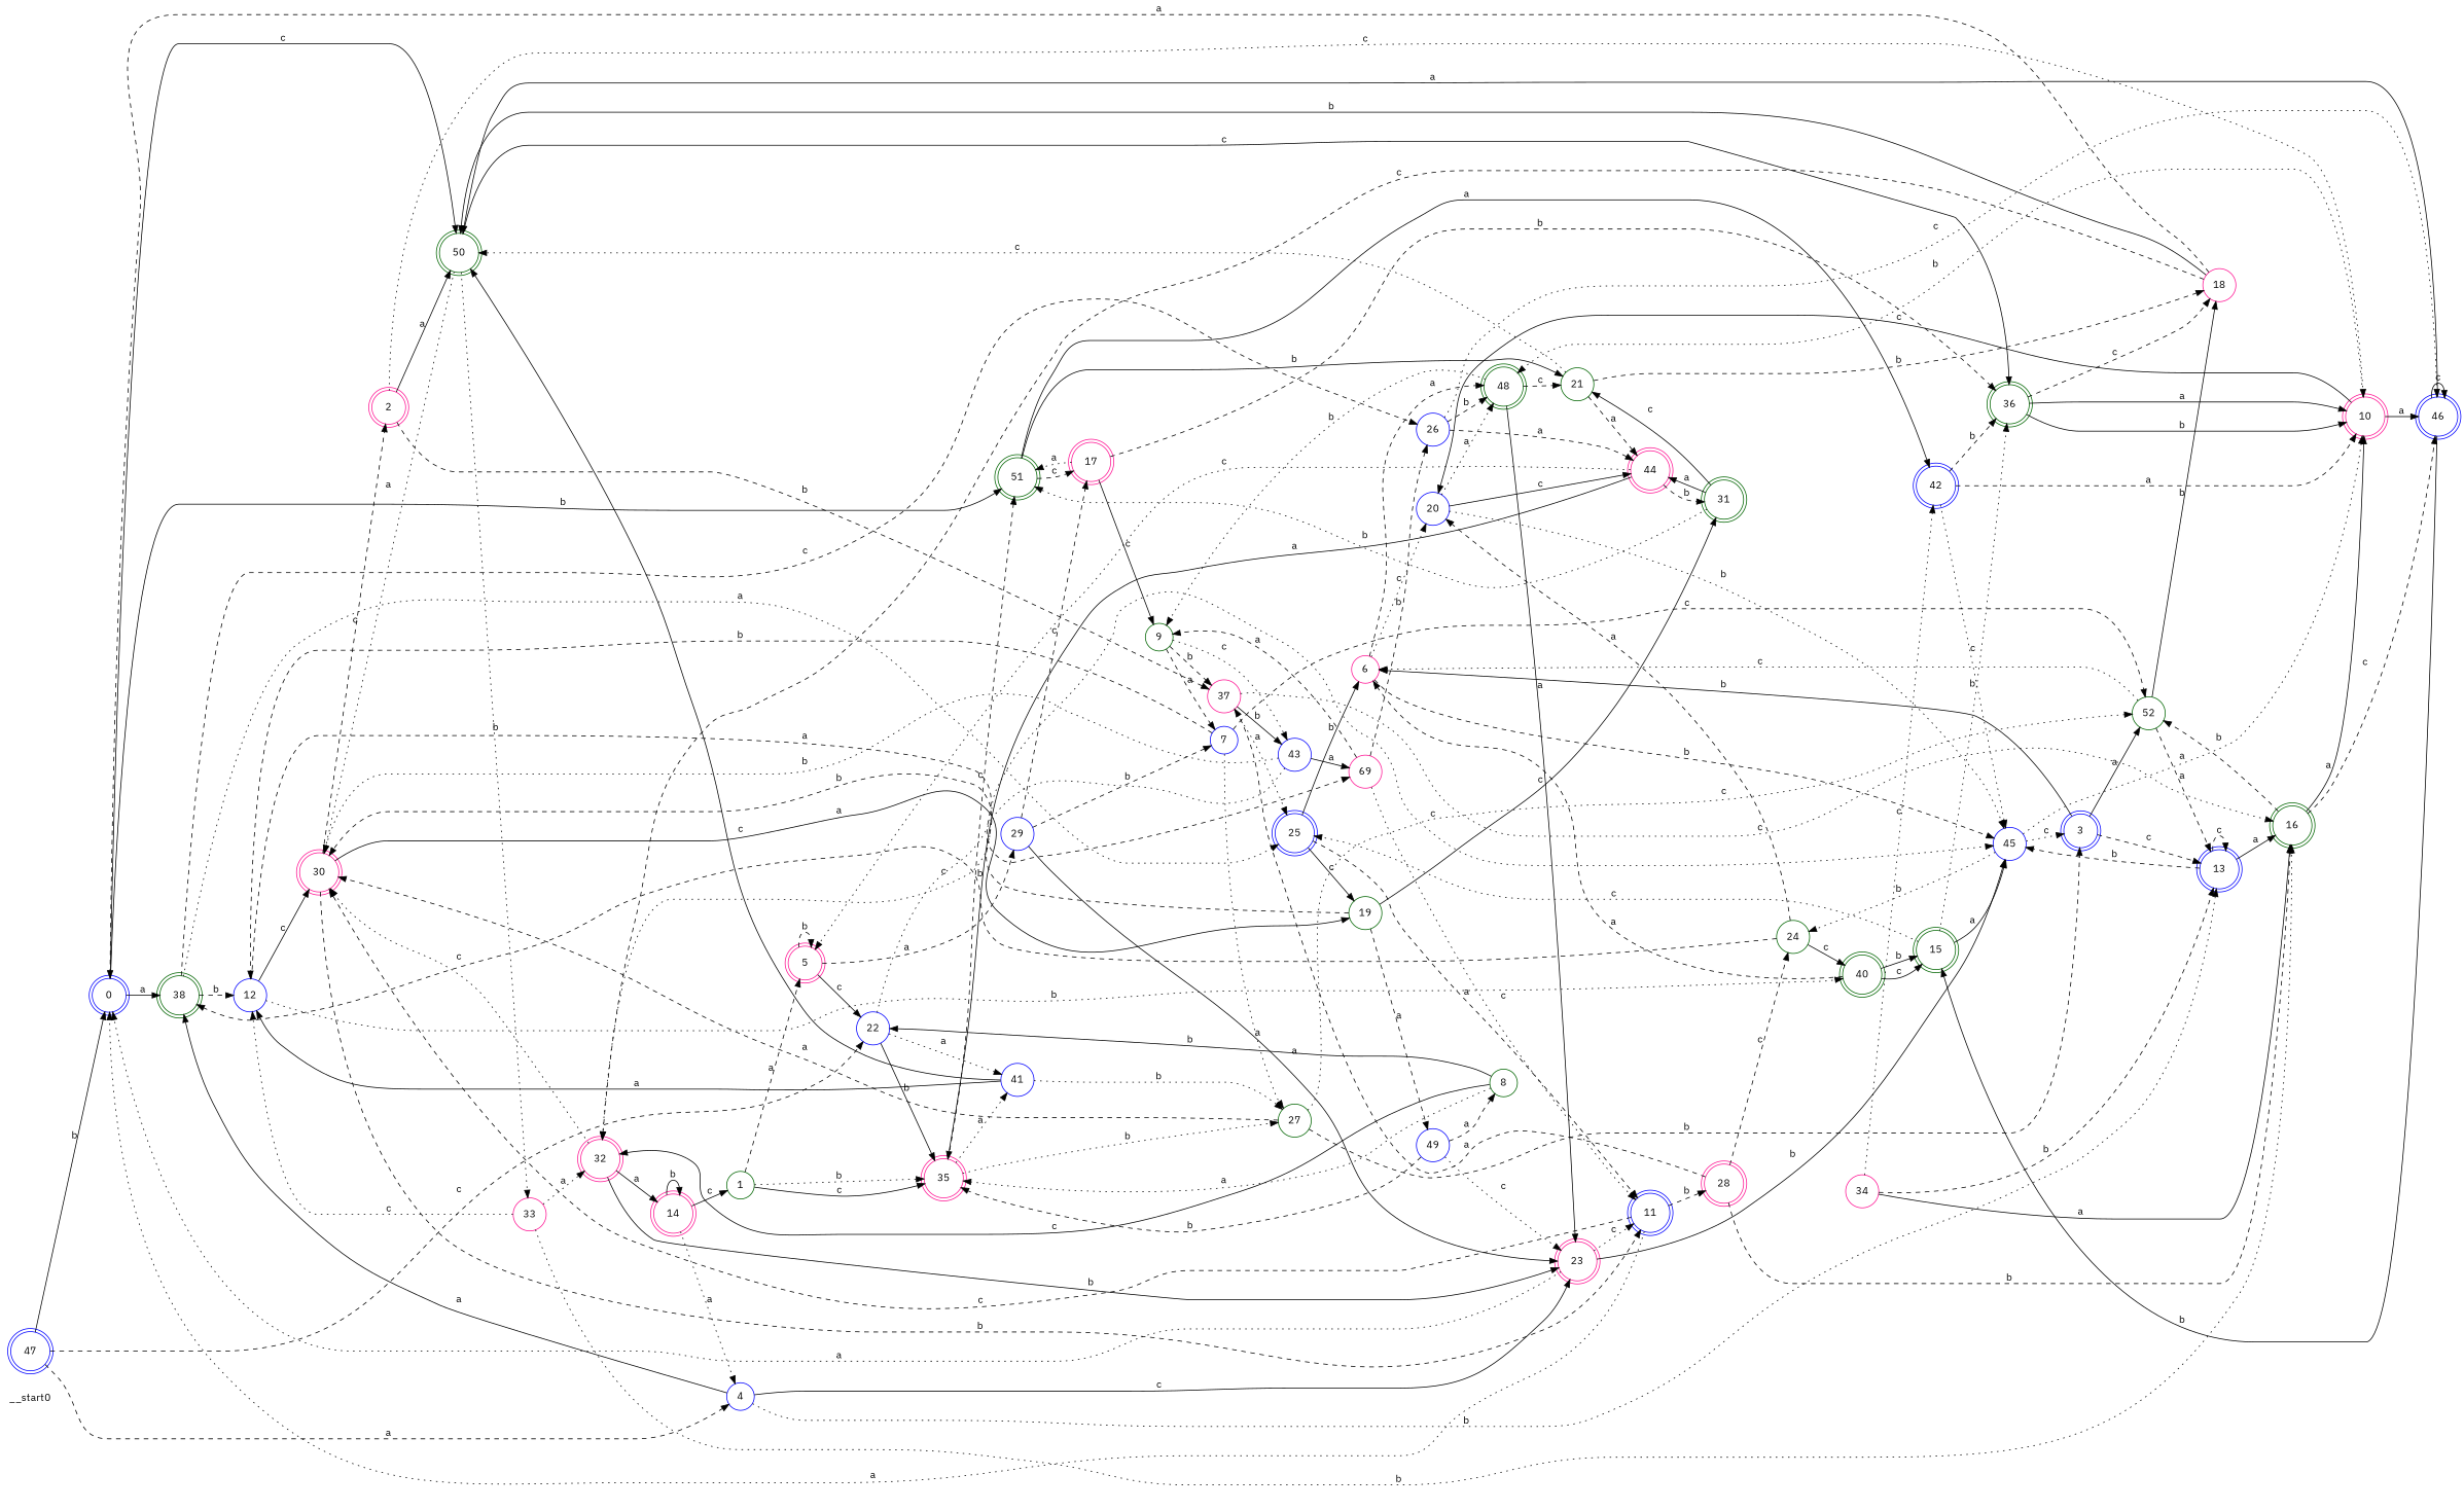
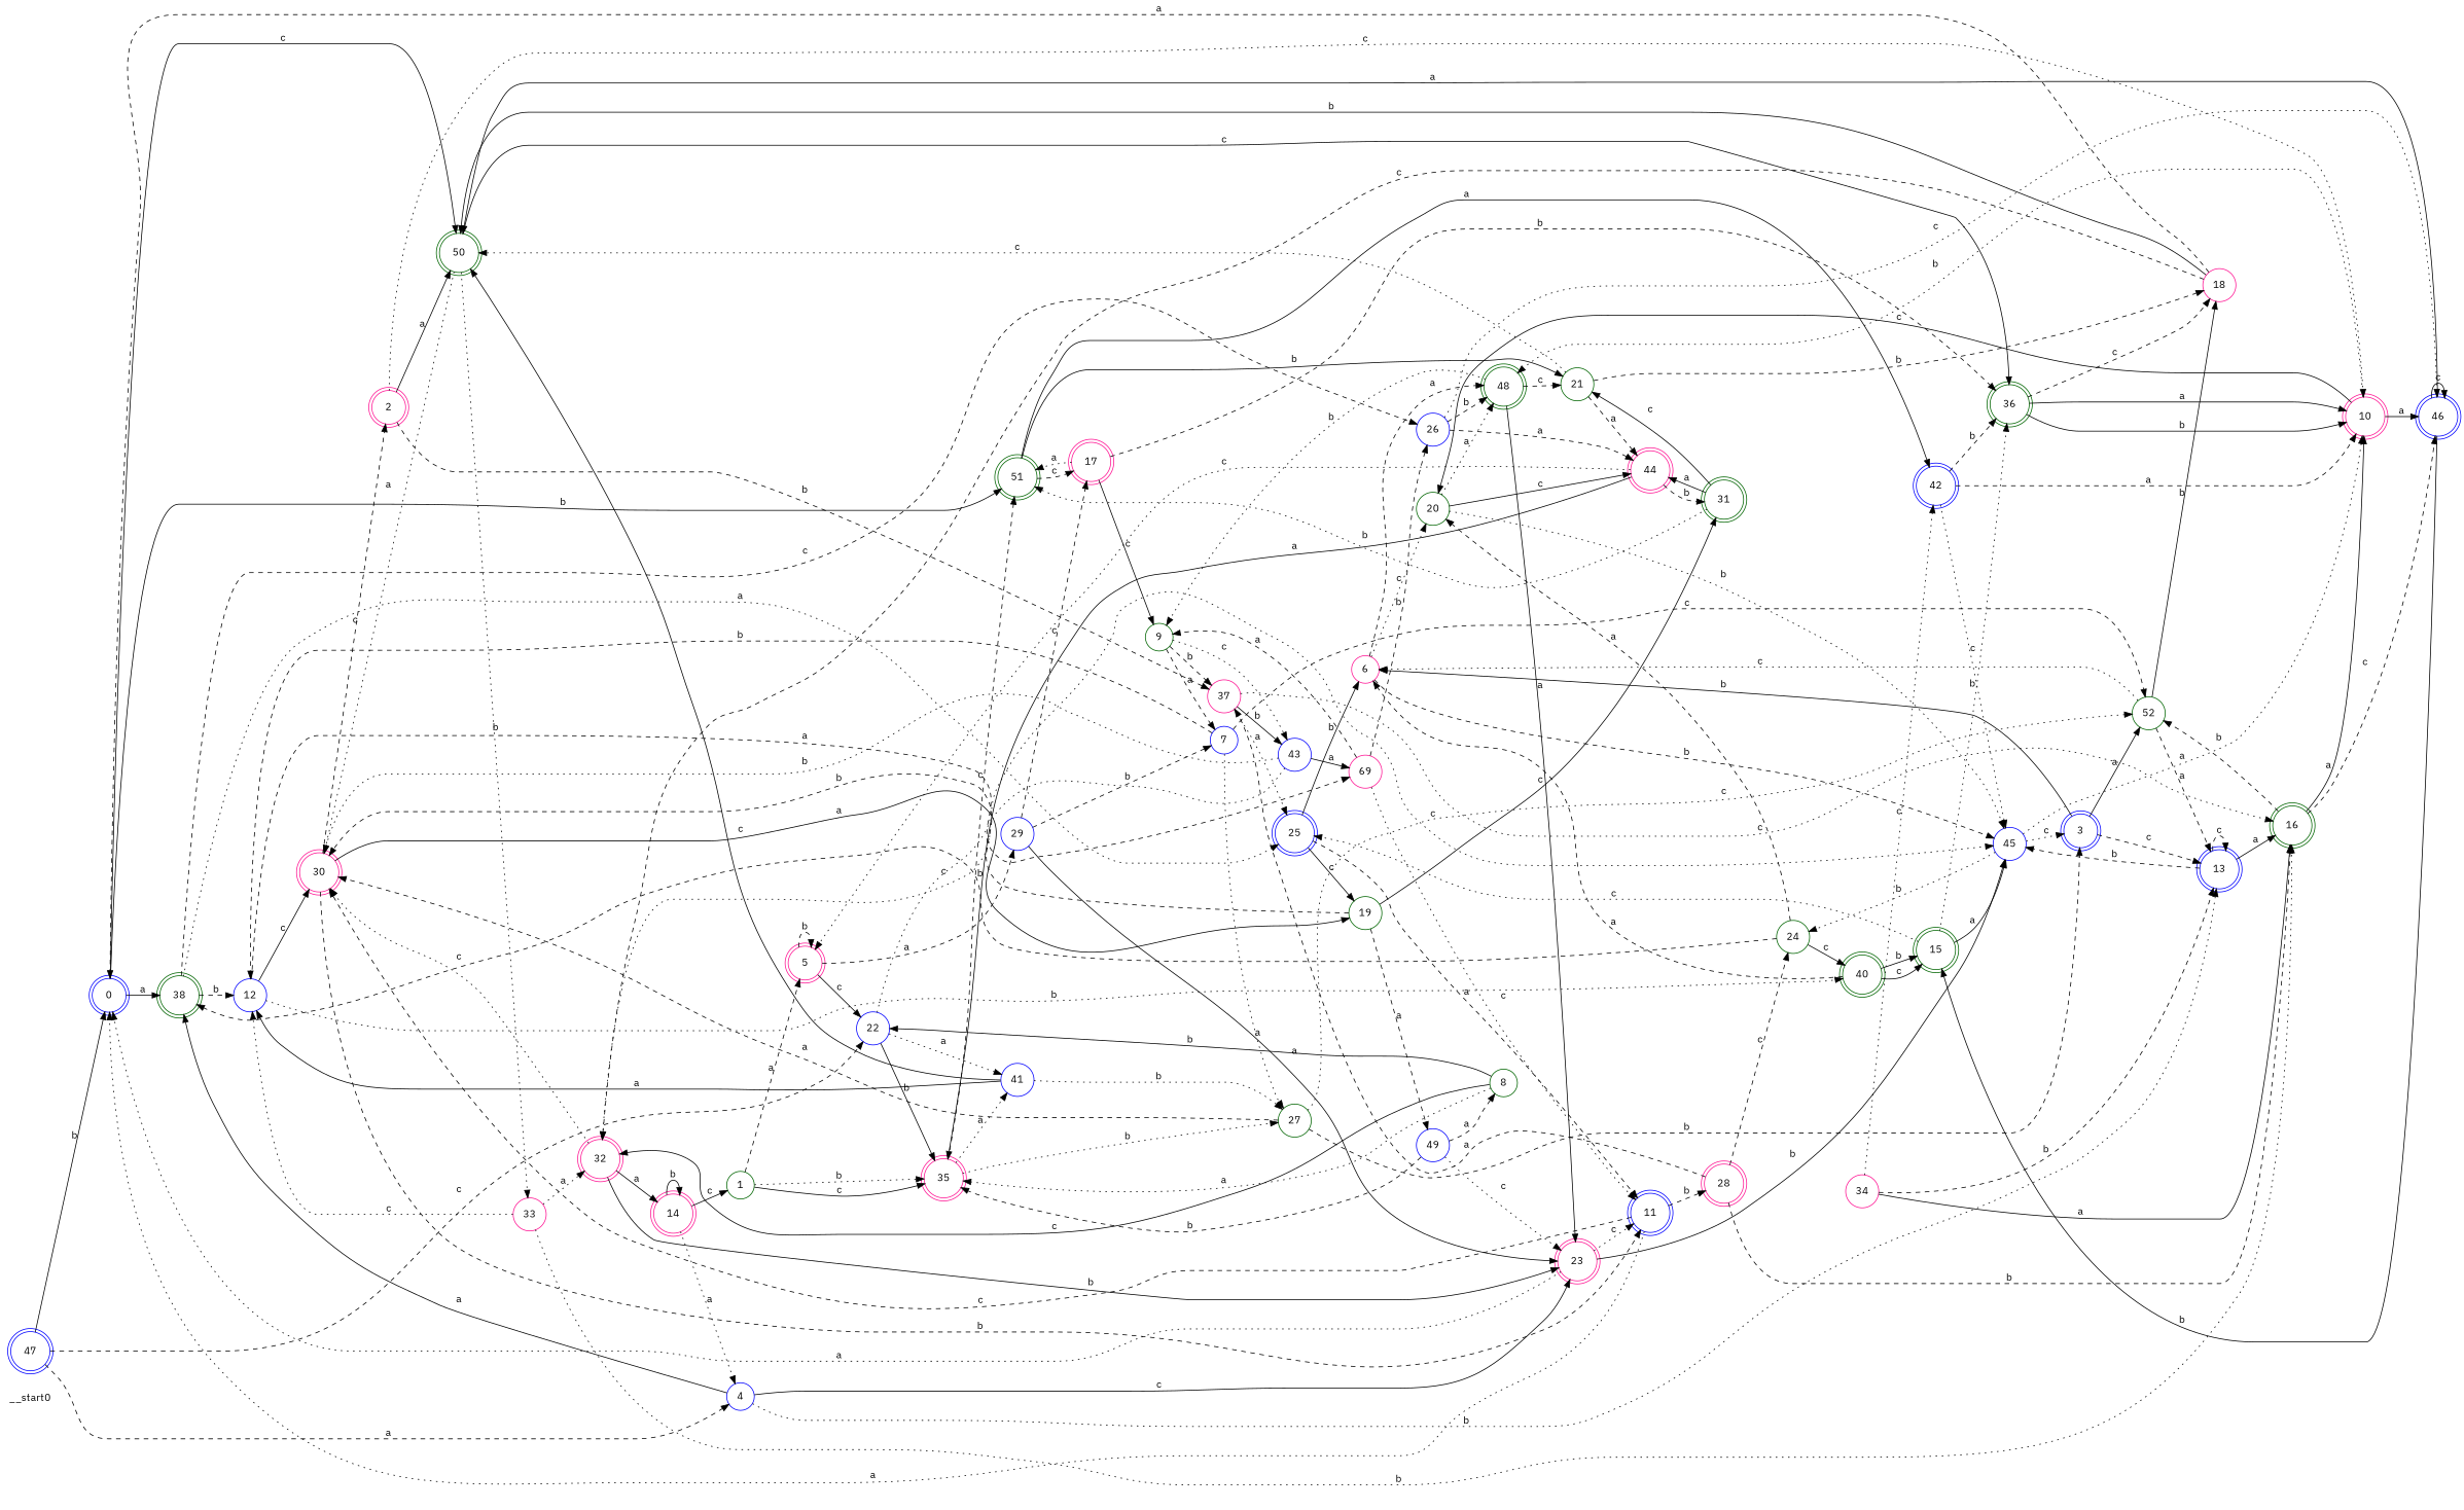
  digraph {
    fontname="IBM Plex Sans"
    rankdir=LR
    node [color=blue fontname="IBM Plex Sans" shape=doublecircle fillcolor=white style="rounded,filled"]
    edge [fontname="IBM Plex Sans" style=dashed]
    __start0 [color=darkgreen shape=none fillcolor="" style=""]
    n2 [label=0]
    n3 [color=darkgreen label=38]
    n4 [color=darkgreen label=50]
    n5 [color=darkgreen label=51]
    n6 [label=12 shape=circle style=filled]
    n7 [label=25]
    n8 [label=26 shape=circle style=filled]
    n9 [color=deeppink label=30]
    n10 [color=darkgreen label=36]
    n11 [color=deeppink label=33 shape=circle style=filled]
    n12 [color=deeppink label=17]
    n13 [color=darkgreen label=21 shape=circle style=filled]
    n14 [label=42]
    n15 [color=darkgreen label=1 shape=circle style=filled]
    n16 [color=deeppink label=5]
    n17 [color=deeppink label=35]
    n18 [label=22 shape=circle style=filled]
    n19 [label=29 shape=circle style=filled]
    n20 [color=darkgreen label=27 shape=circle style=filled]
    n21 [label=41 shape=circle style=filled]
    n22 [color=deeppink label=2]
    n23 [color=deeppink label=10]
    n24 [color=deeppink label=37 shape=circle style=filled]
-   n25 [label=20 shape=circle style=filled]
+   n25 [color=darkgreen label=20 shape=circle style=filled]
    n26 [color=darkgreen label=48]
    n27 [label=46]
    n28 [label=43 shape=circle style=filled]
    n29 [color=darkgreen label=16]
    n30 [label=3]
    n31 [color=deeppink label=6 shape=circle style=filled]
    n32 [label=13]
    n33 [color=darkgreen label=52 shape=circle style=filled]
    n34 [label=45 shape=circle style=filled]
    n35 [color=deeppink label=18 shape=circle style=filled]
    n36 [label=4 shape=circle style=filled]
    n37 [color=deeppink label=23]
    n38 [label=11]
    n39 [label=7 shape=circle style=filled]
    n40 [color=deeppink label=44]
    n41 [color=darkgreen label=24 shape=circle style=filled]
    n42 [color=darkgreen label=9 shape=circle style=filled]
    n43 [color=deeppink label=69 shape=circle style=filled]
    n44 [color=darkgreen label=40]
    n45 [color=darkgreen label=8 shape=circle style=filled]
    n46 [color=deeppink label=32]
    n47 [color=deeppink label=14]
    n48 [color=darkgreen label=15]
    n49 [color=deeppink label=28]
    n50 [color=darkgreen label=19 shape=circle style=filled]
    n51 [color=darkgreen label=31]
    n52 [label=49 shape=circle style=filled]
    n53 [color=deeppink label=34 shape=circle style=filled]
    n54 [label=47]
    n2 -> n3 [label=a style=solid]
    n2 -> n4 [label=c style=solid]
    n2 -> n5 [label=b style=solid]
    n3 -> n6 [label=b]
    n3 -> n7 [label=a style=dotted]
    n3 -> n8 [label=c]
    n4 -> n9 [label=a style=dotted]
    n4 -> n10 [label=c style=solid]
    n4 -> n11 [label=b style=dotted]
    n5 -> n12 [label=c]
    n5 -> n13 [label=b style=solid]
    n5 -> n14 [label=a style=solid]
    n6 -> n9 [label=c style=solid]
    n6 -> n43 [label=a]
    n6 -> n44 [label=b style=dotted]
    n7 -> n31 [label=b style=solid]
    n7 -> n38 [label=a]
    n7 -> n50 [label=c style=solid]
    n8 -> n26 [label=b]
    n8 -> n27 [label=c style=dotted]
    n8 -> n40 [label=a]
    n9 -> n22 [label=c]
    n9 -> n38 [label=b]
    n9 -> n50 [label=a style=solid]
    n10 -> n23 [label=a style=solid]
    n10 -> n23 [label=b style=solid]
    n10 -> n35 [label=c]
    n11 -> n6 [label=c style=dotted]
    n11 -> n29 [label=b style=dotted]
    n11 -> n46 [label=a style=dotted]
    n12 -> n5 [label=a style=dotted]
    n12 -> n10 [label=b]
    n12 -> n42 [label=c style=solid]
    n13 -> n4 [label=c style=dotted]
    n13 -> n35 [label=b]
    n13 -> n40 [label=a]
    n14 -> n10 [label=b]
    n14 -> n23 [label=a]
    n14 -> n34 [label=c style=dotted]
    n15 -> n16 [label=a]
    n15 -> n17 [label=b style=dotted]
    n15 -> n17 [label=c style=solid]
    n16 -> n16 [label=b]
    n16 -> n18 [label=c style=solid]
    n16 -> n19 [label=a]
    n17 -> n5 [label=c]
    n17 -> n20 [label=b style=dotted]
    n17 -> n21 [label=a style=dotted]
    n18 -> n17 [label=b style=solid]
    n18 -> n21 [label=a style=dotted]
    n18 -> n34 [label=c style=dotted]
    n19 -> n12 [label=c]
    n19 -> n37 [label=a style=solid]
    n19 -> n39 [label=b]
    n20 -> n9 [label=a]
    n20 -> n30 [label=b]
    n20 -> n33 [label=c style=dotted]
    n21 -> n4 [label=c style=solid]
    n21 -> n6 [label=a style=solid]
    n21 -> n20 [label=b style=dotted]
    n22 -> n4 [label=a style=solid]
    n22 -> n23 [label=c style=dotted]
    n22 -> n24 [label=b]
    n23 -> n25 [label=c style=solid]
    n23 -> n26 [label=b style=dotted]
    n23 -> n27 [label=a style=solid]
    n24 -> n7 [label=a style=dotted]
    n24 -> n28 [label=b style=solid]
    n24 -> n29 [label=c style=dotted]
    n25 -> n26 [label=a style=dotted]
    n25 -> n34 [label=b style=dotted]
    n25 -> n40 [label=c style=solid]
    n26 -> n13 [label=c]
    n26 -> n37 [label=a style=solid]
    n26 -> n42 [label=b style=dotted]
    n27 -> n4 [label=a style=solid]
    n27 -> n27 [label=c style=solid]
    n27 -> n48 [label=b style=solid]
    n28 -> n9 [label=b style=dotted]
    n28 -> n43 [label=a style=solid]
    n28 -> n46 [label=c style=dotted]
    n29 -> n23 [label=a style=solid]
    n29 -> n27 [label=c]
    n29 -> n33 [label=b]
    n30 -> n31 [label=b style=solid]
    n30 -> n32 [label=c]
    n30 -> n33 [label=a style=solid]
    n31 -> n25 [label=c style=dotted]
    n31 -> n26 [label=a]
    n31 -> n34 [label=b]
    n32 -> n29 [label=a style=solid]
    n32 -> n32 [label=c]
    n32 -> n34 [label=b]
    n33 -> n31 [label=c style=dotted]
    n33 -> n32 [label=a]
    n33 -> n35 [label=b style=solid]
    n34 -> n23 [label=a style=dotted]
    n34 -> n30 [label=c style=dotted]
    n34 -> n41 [label=b style=dotted]
    n35 -> n2 [label=a]
    n35 -> n4 [label=b style=solid]
    n35 -> n46 [label=c]
    n36 -> n3 [label=a style=solid]
    n36 -> n32 [label=b style=dotted]
    n36 -> n37 [label=c style=solid]
    n37 -> n2 [label=a style=dotted]
    n37 -> n34 [label=b style=solid]
    n37 -> n38 [label=c style=dotted]
    n38 -> n2 [label=a style=dotted]
    n38 -> n9 [label=c]
    n38 -> n49 [label=b]
    n39 -> n6 [label=b]
    n39 -> n20 [label=a style=dotted]
    n39 -> n33 [label=c]
    n40 -> n16 [label=c style=dotted]
    n40 -> n17 [label=a style=solid]
    n40 -> n51 [label=b]
    n41 -> n3 [label=b]
    n41 -> n25 [label=a]
    n41 -> n44 [label=c style=solid]
    n42 -> n24 [label=b]
    n42 -> n28 [label=c style=dotted]
    n42 -> n39 [label=a]
    n43 -> n8 [label=b]
    n43 -> n38 [label=c style=dotted]
    n43 -> n42 [label=a]
    n44 -> n31 [label=a]
    n44 -> n48 [label=b style=solid]
    n44 -> n48 [label=c style=solid]
    n45 -> n17 [label=a style=dotted]
    n45 -> n18 [label=b style=solid]
    n45 -> n46 [label=c style=solid]
    n46 -> n9 [label=c style=dotted]
    n46 -> n37 [label=b style=solid]
    n46 -> n47 [label=a style=solid]
    n47 -> n15 [label=c style=solid]
    n47 -> n36 [label=a style=dotted]
    n47 -> n47 [label=b style=solid]
    n48 -> n7 [label=c style=dotted]
    n48 -> n10 [label=b style=dotted]
    n48 -> n34 [label=a style=solid]
    n49 -> n24 [label=a]
    n49 -> n29 [label=b]
    n49 -> n41 [label=c]
    n50 -> n9 [label=b]
    n50 -> n51 [label=c style=solid]
    n50 -> n52 [label=a]
    n51 -> n5 [label=b style=dotted]
    n51 -> n13 [label=c style=solid]
    n51 -> n40 [label=a style=solid]
    n52 -> n17 [label=b]
    n52 -> n37 [label=c style=dotted]
    n52 -> n45 [label=a]
    n53 -> n14 [label=c style=dotted]
    n53 -> n29 [label=a style=solid]
    n53 -> n32 [label=b]
    n54 -> n2 [label=b style=solid]
    n54 -> n18 [label=c]
    n54 -> n36 [label=a]
  }
